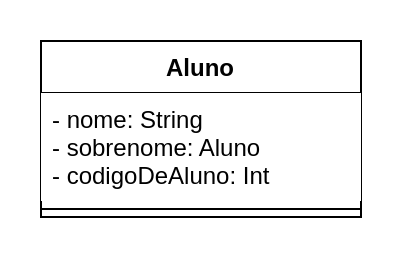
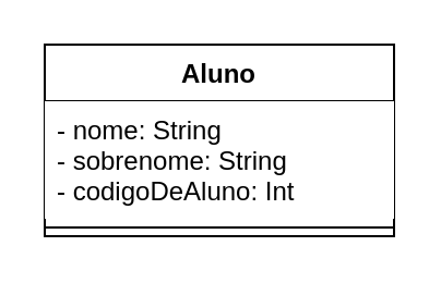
  <mxCell id="0" />
  <mxCell id="1" parent="0" />
  <mxCell id="2" value="Aluno" style="swimlane;fontStyle=1;align=center;verticalAlign=top;childLayout=stackLayout;horizontal=1;startSize=26;horizontalStack=0;resizeParent=1;resizeParentMax=0;resizeLast=0;collapsible=1;marginBottom=0;" vertex="1" parent="1"><mxGeometry x="20" y="20" width="160" height="88" as="geometry" /></mxCell>
- <mxCell id="3" value="- nome: String&#10;- sobrenome: Aluno&#10;- codigoDeAluno: Int" style="text;strokeColor=none;align=left;verticalAlign=top;spacingLeft=4;spacingRight=4;overflow=hidden;rotatable=0;points=[[0,0.5],[1,0.5]];portConstraint=eastwest;fillColor=#ffffff;" vertex="1" parent="2"><mxGeometry y="26" width="160" height="54" as="geometry" /></mxCell>
+ <mxCell id="3" value="- nome: String&#10;- sobrenome: String&#10;- codigoDeAluno: Int" style="text;strokeColor=none;align=left;verticalAlign=top;spacingLeft=4;spacingRight=4;overflow=hidden;rotatable=0;points=[[0,0.5],[1,0.5]];portConstraint=eastwest;fillColor=#ffffff;" vertex="1" parent="2"><mxGeometry y="26" width="160" height="54" as="geometry" /></mxCell>
  <mxCell id="4" value="" style="line;strokeWidth=1;fillColor=none;align=left;verticalAlign=middle;spacingTop=-1;spacingLeft=3;spacingRight=3;rotatable=0;labelPosition=right;points=[];portConstraint=eastwest;" vertex="1" parent="2"><mxGeometry y="80" width="160" height="8" as="geometry" /></mxCell>
